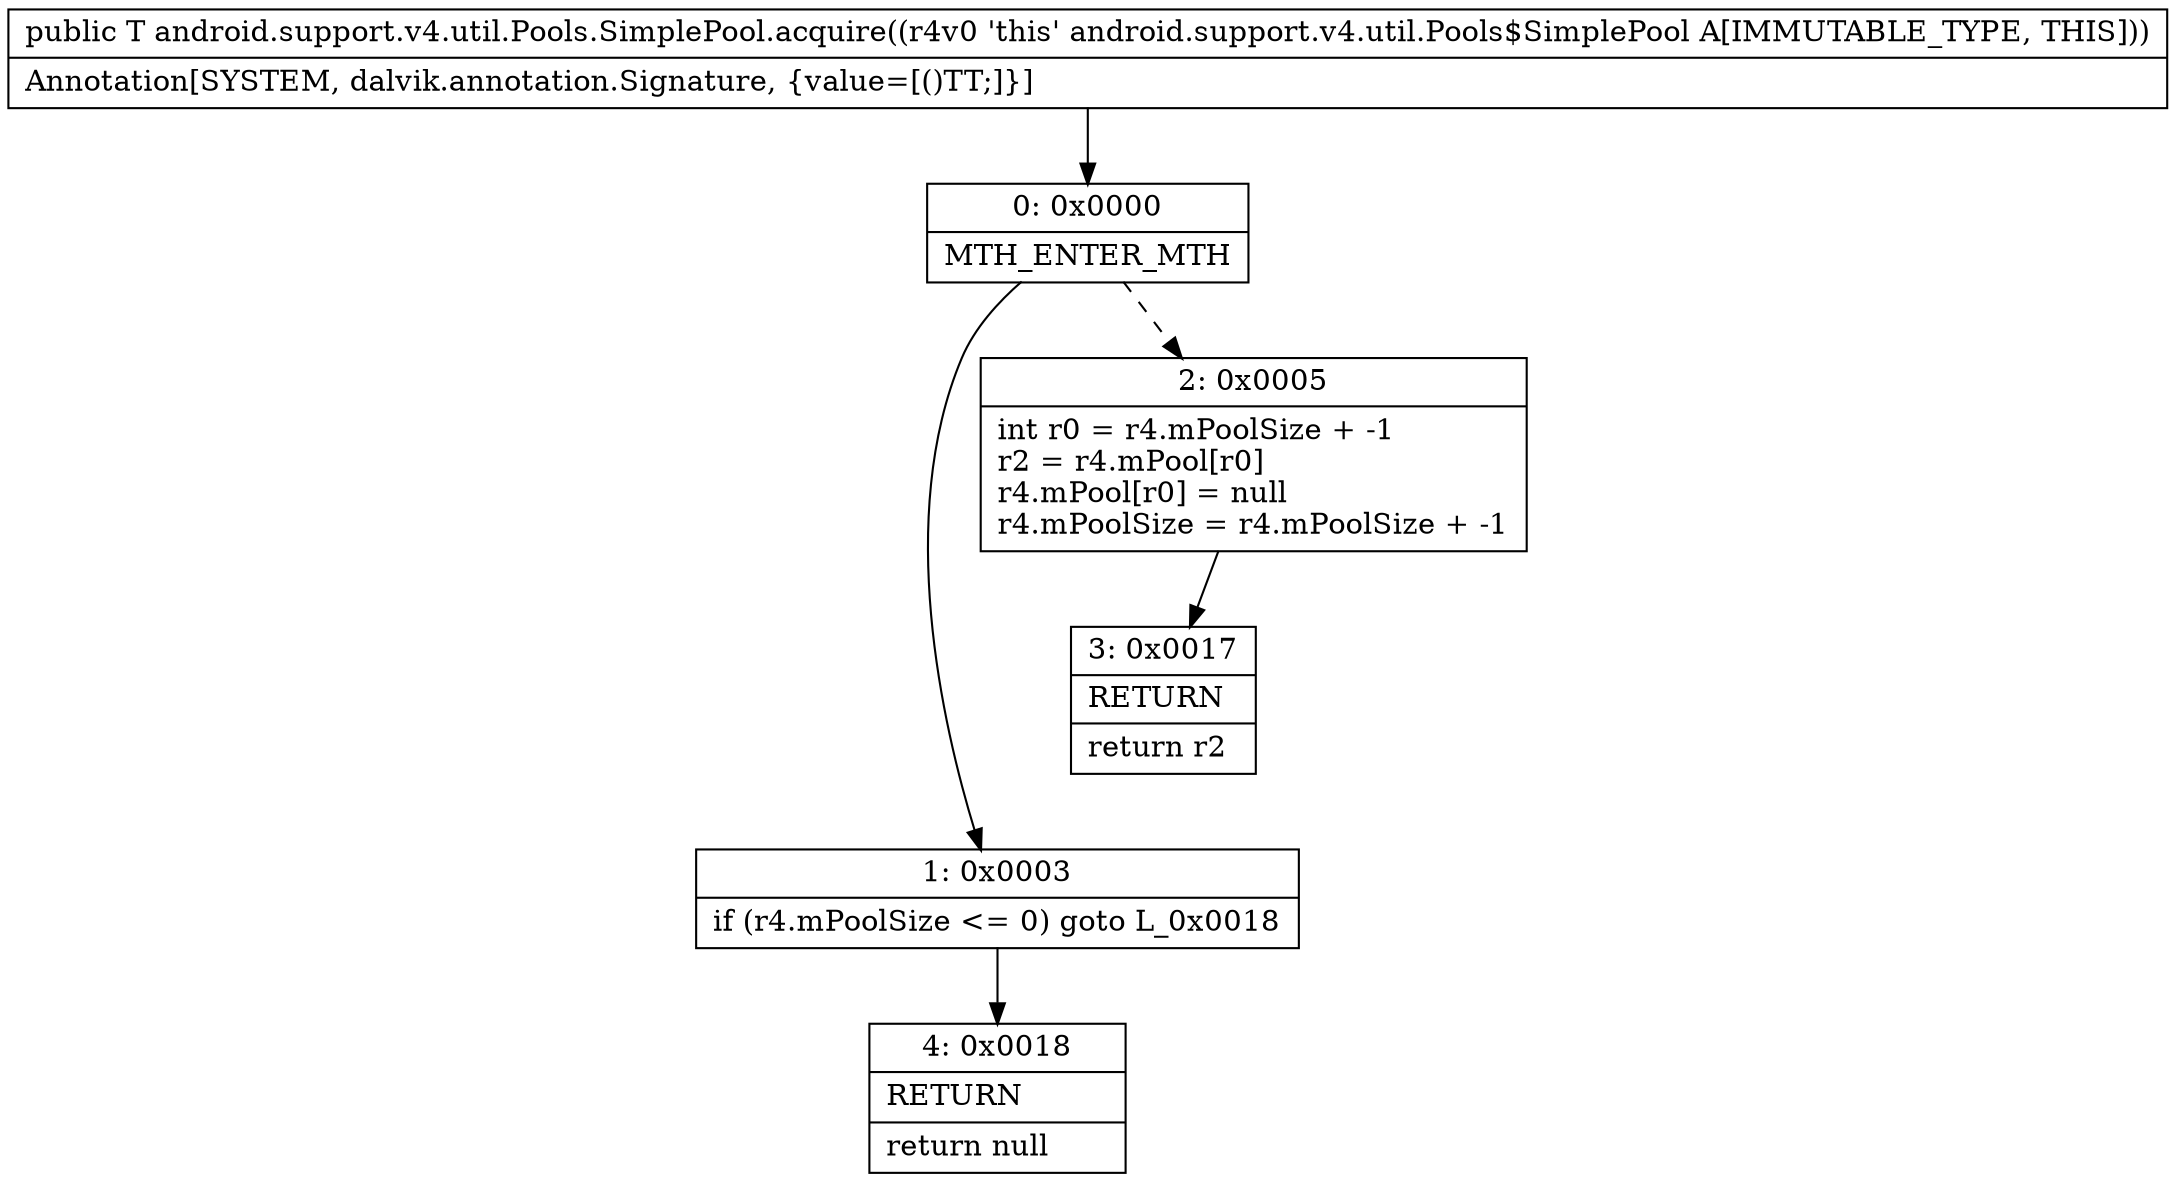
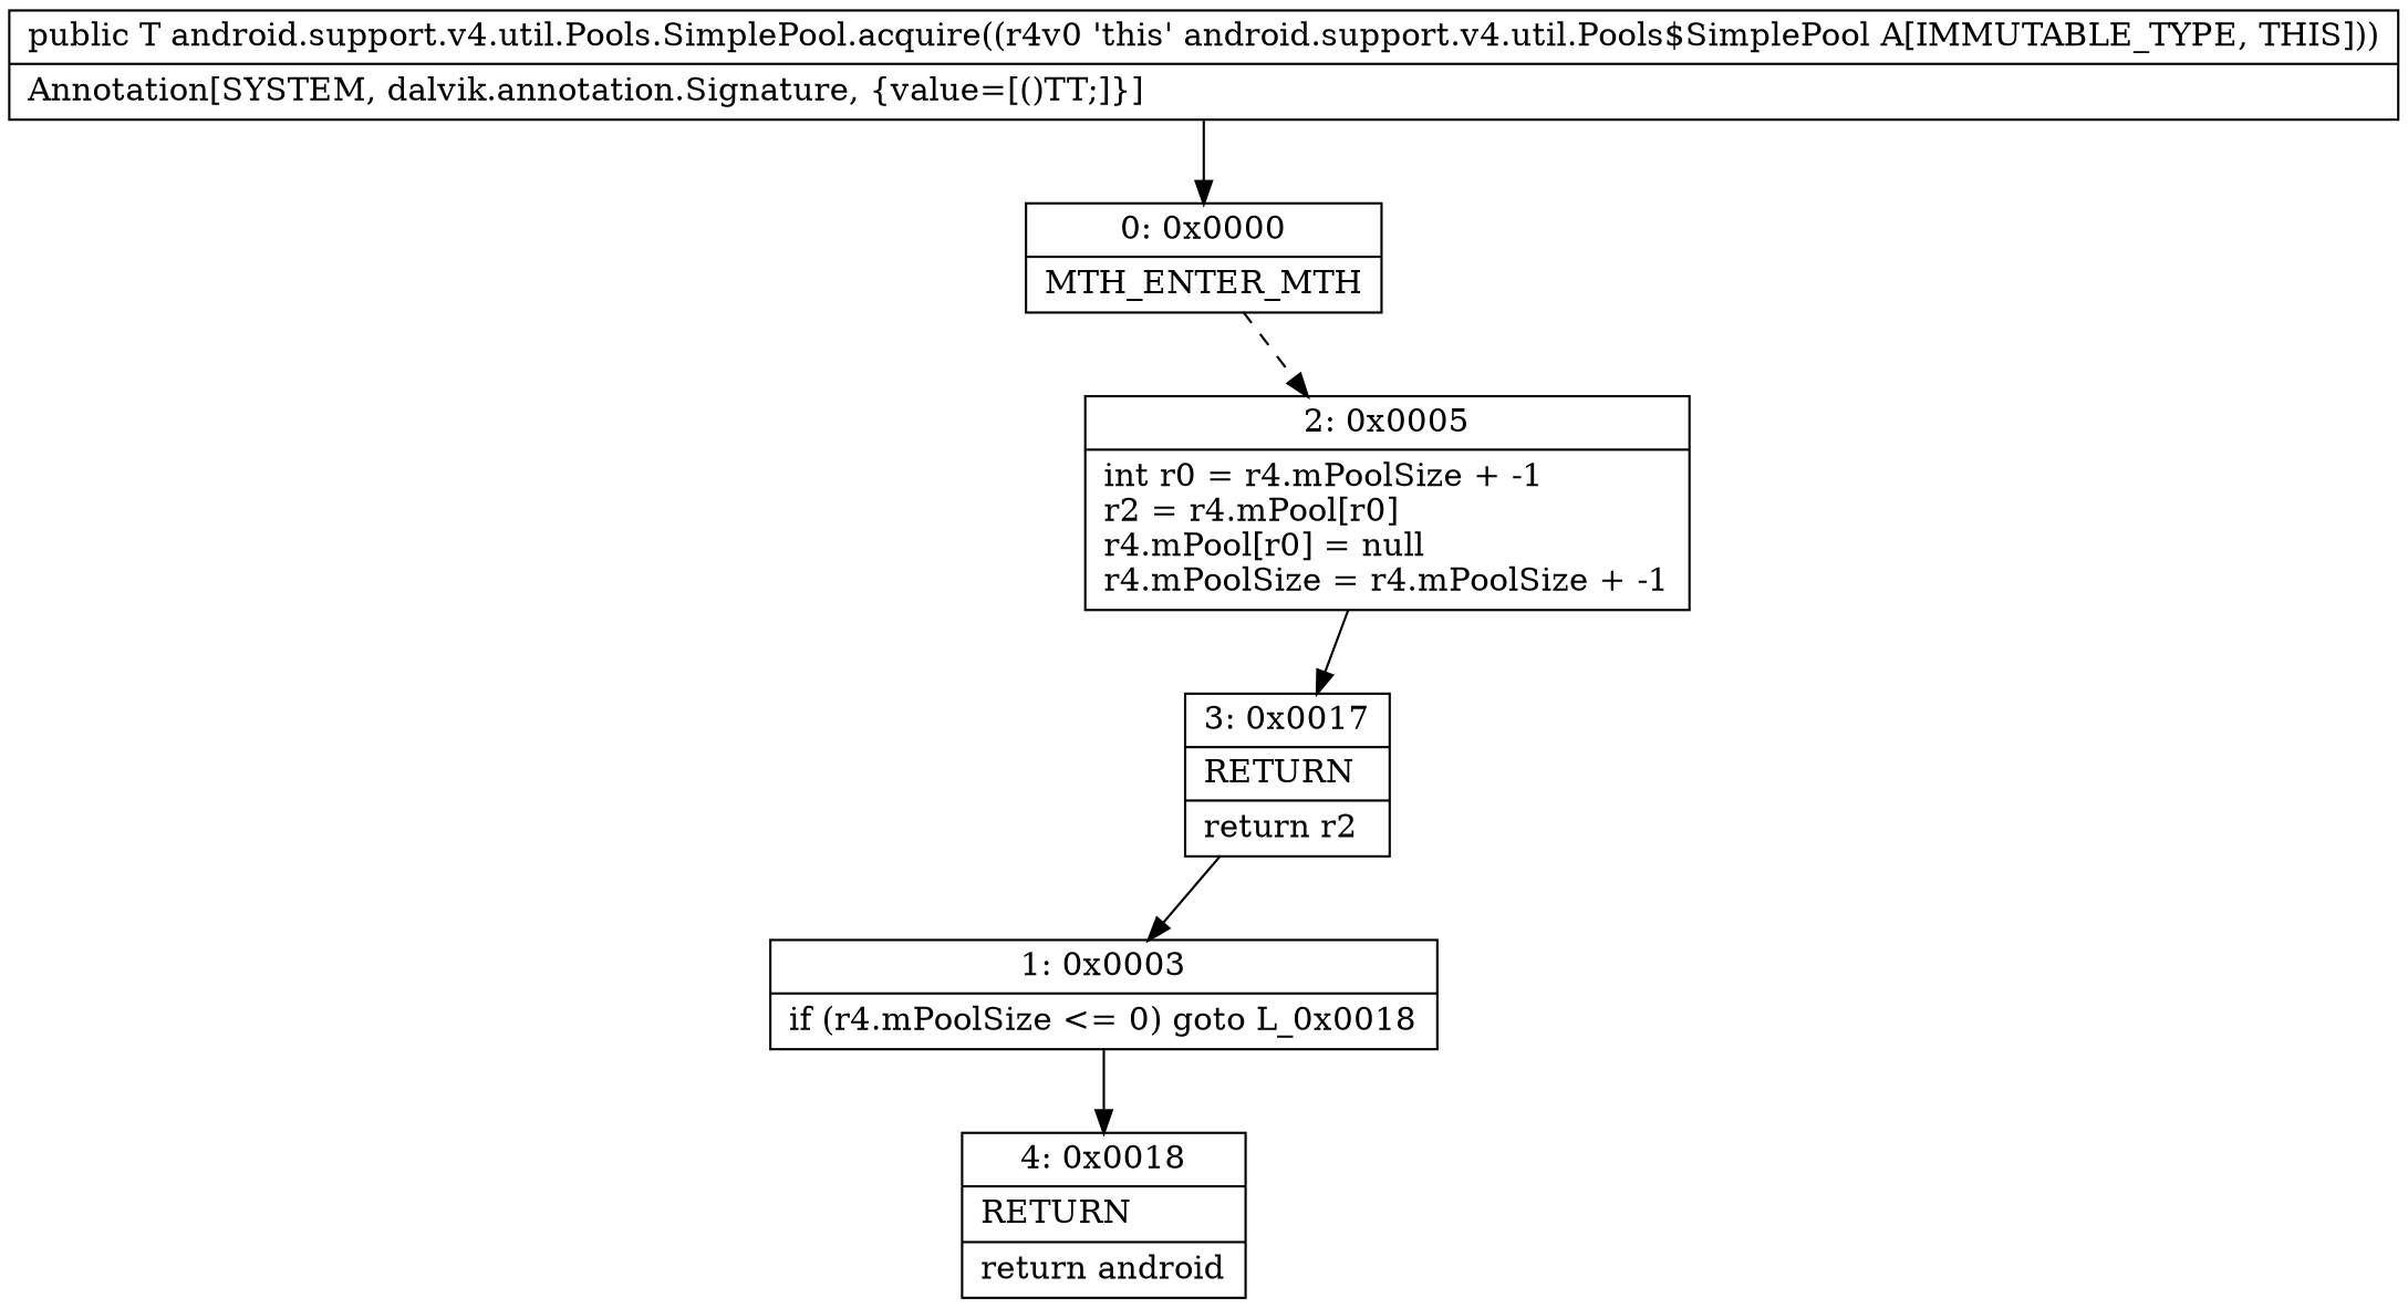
  digraph {
    node [shape=record]
    n1 [label="{0\:\ 0x0000|MTH_ENTER_MTH\l}"]
    n2 [label="{1\:\ 0x0003|if (r4.mPoolSize \<= 0) goto L_0x0018\l}"]
    n3 [label="{2\:\ 0x0005|int r0 = r4.mPoolSize + \-1\lr2 = r4.mPool[r0]\lr4.mPool[r0] = null\lr4.mPoolSize = r4.mPoolSize + \-1\l}"]
-   n4 [label="{4\:\ 0x0018|RETURN\l|return null\l}"]
+   n4 [label="{4\:\ 0x0018|RETURN\l|return android\l}"]
    n5 [label="{3\:\ 0x0017|RETURN\l|return r2\l}"]
    n6 [label="{public T android.support.v4.util.Pools.SimplePool.acquire((r4v0 'this' android.support.v4.util.Pools$SimplePool A[IMMUTABLE_TYPE, THIS]))  | Annotation[SYSTEM, dalvik.annotation.Signature, \{value=[()TT;]\}]\l}"]
-   n1 -> n2
+   n5 -> n2
    n1 -> n3 [style=dashed]
    n2 -> n4
    n3 -> n5
    n6 -> n1
  }
